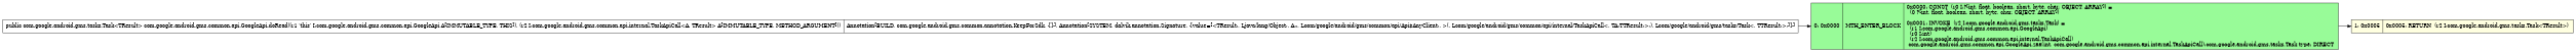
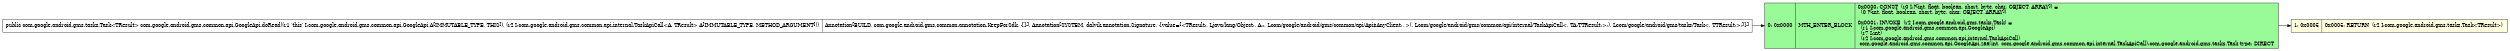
  digraph {
    rankdir=LR
    node [shape=record style=filled]
-   n1 [label="{0\:\ 0x0000|MTH_ENTER_BLOCK\l|0x0000: CONST  (r0 I:?[int, float, boolean, short, byte, char, OBJECT, ARRAY]) = \l  (0 ?[int, float, boolean, short, byte, char, OBJECT, ARRAY])\l \l0x0001: INVOKE  (r2 I:com.google.android.gms.tasks.Task) = \l  (r1 I:com.google.android.gms.common.api.GoogleApi)\l  (r0 I:int)\l  (r2 I:com.google.android.gms.common.api.internal.TaskApiCall)\l com.google.android.gms.common.api.GoogleApi.zaa(int, com.google.android.gms.common.api.internal.TaskApiCall):com.google.android.gms.tasks.Task type: DIRECT \l}" fillcolor=palegreen]
+   n1 [label="{0\:\ 0x0000|MTH_ENTER_BLOCK\l|0x0000: CONST  (r0 I:?[int, float, boolean, short, byte, char, OBJECT, ARRAY]) = \l  (0 ?[int, float, boolean, short, byte, char, OBJECT, ARRAY])\l \l0x0001: INVOKE  (r2 I:com.google.android.gms.tasks.Task) = \l  (r1 I:com.google.android.gms.common.api.GoogleApi)\l  (r7 I:int)\l  (r2 I:com.google.android.gms.common.api.internal.TaskApiCall)\l com.google.android.gms.common.api.GoogleApi.zaa(int, com.google.android.gms.common.api.internal.TaskApiCall):com.google.android.gms.tasks.Task type: DIRECT \l}" fillcolor=palegreen]
    n2 [label="{1\:\ 0x0005|0x0005: RETURN  (r2 I:com.google.android.gms.tasks.Task\<TResult\>) \l}" fillcolor=lightyellow]
    n3 [label="{public com.google.android.gms.tasks.Task\<TResult\> com.google.android.gms.common.api.GoogleApi.doRead((r1 'this' I:com.google.android.gms.common.api.GoogleApi A[IMMUTABLE_TYPE, THIS]), (r2 I:com.google.android.gms.common.api.internal.TaskApiCall\<A, TResult\> A[IMMUTABLE_TYPE, METHOD_ARGUMENT]))  | Annotation[BUILD, com.google.android.gms.common.annotation.KeepForSdk, \{\}], Annotation[SYSTEM, dalvik.annotation.Signature, \{value=[\<TResult:, Ljava\/lang\/Object;, A::, Lcom\/google\/android\/gms\/common\/api\/Api$AnyClient;, \>(, Lcom\/google\/android\/gms\/common\/api\/internal\/TaskApiCall\<, TA;TTResult;\>;), Lcom\/google\/android\/gms\/tasks\/Task\<, TTResult;\>;]\}]\l}" fillcolor=white]
    n1 -> n2
    n3 -> n1
  }
